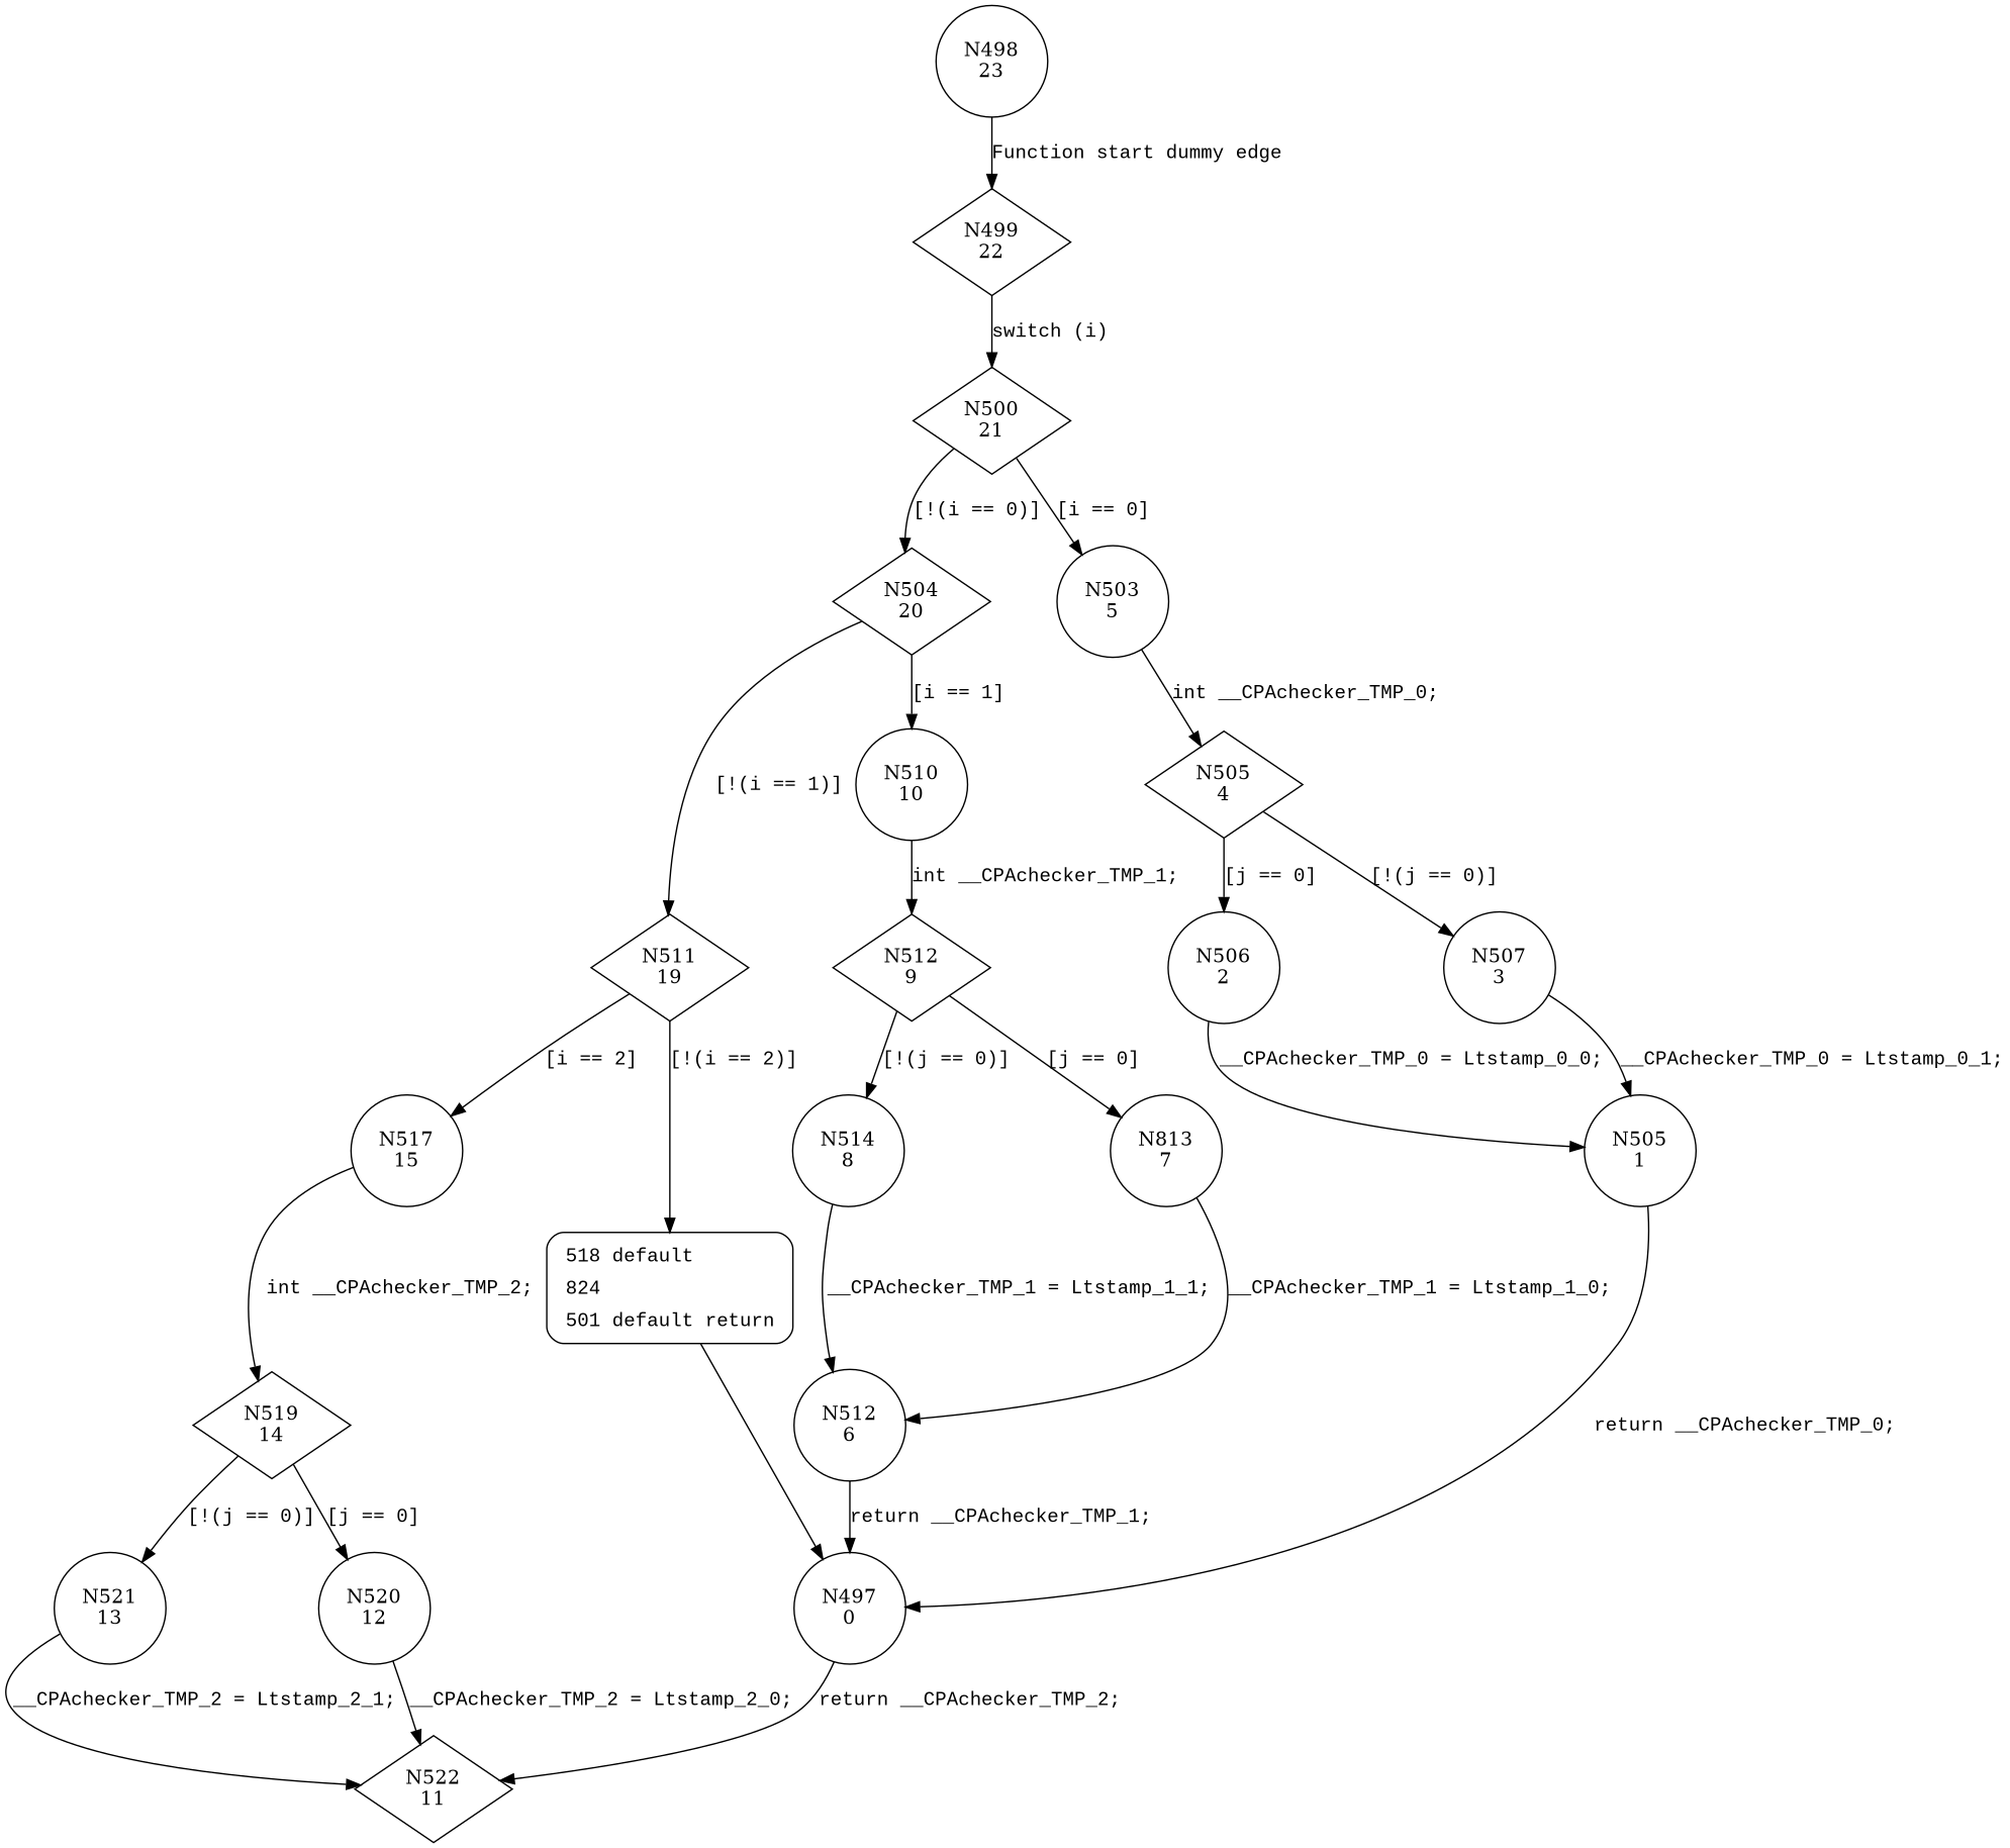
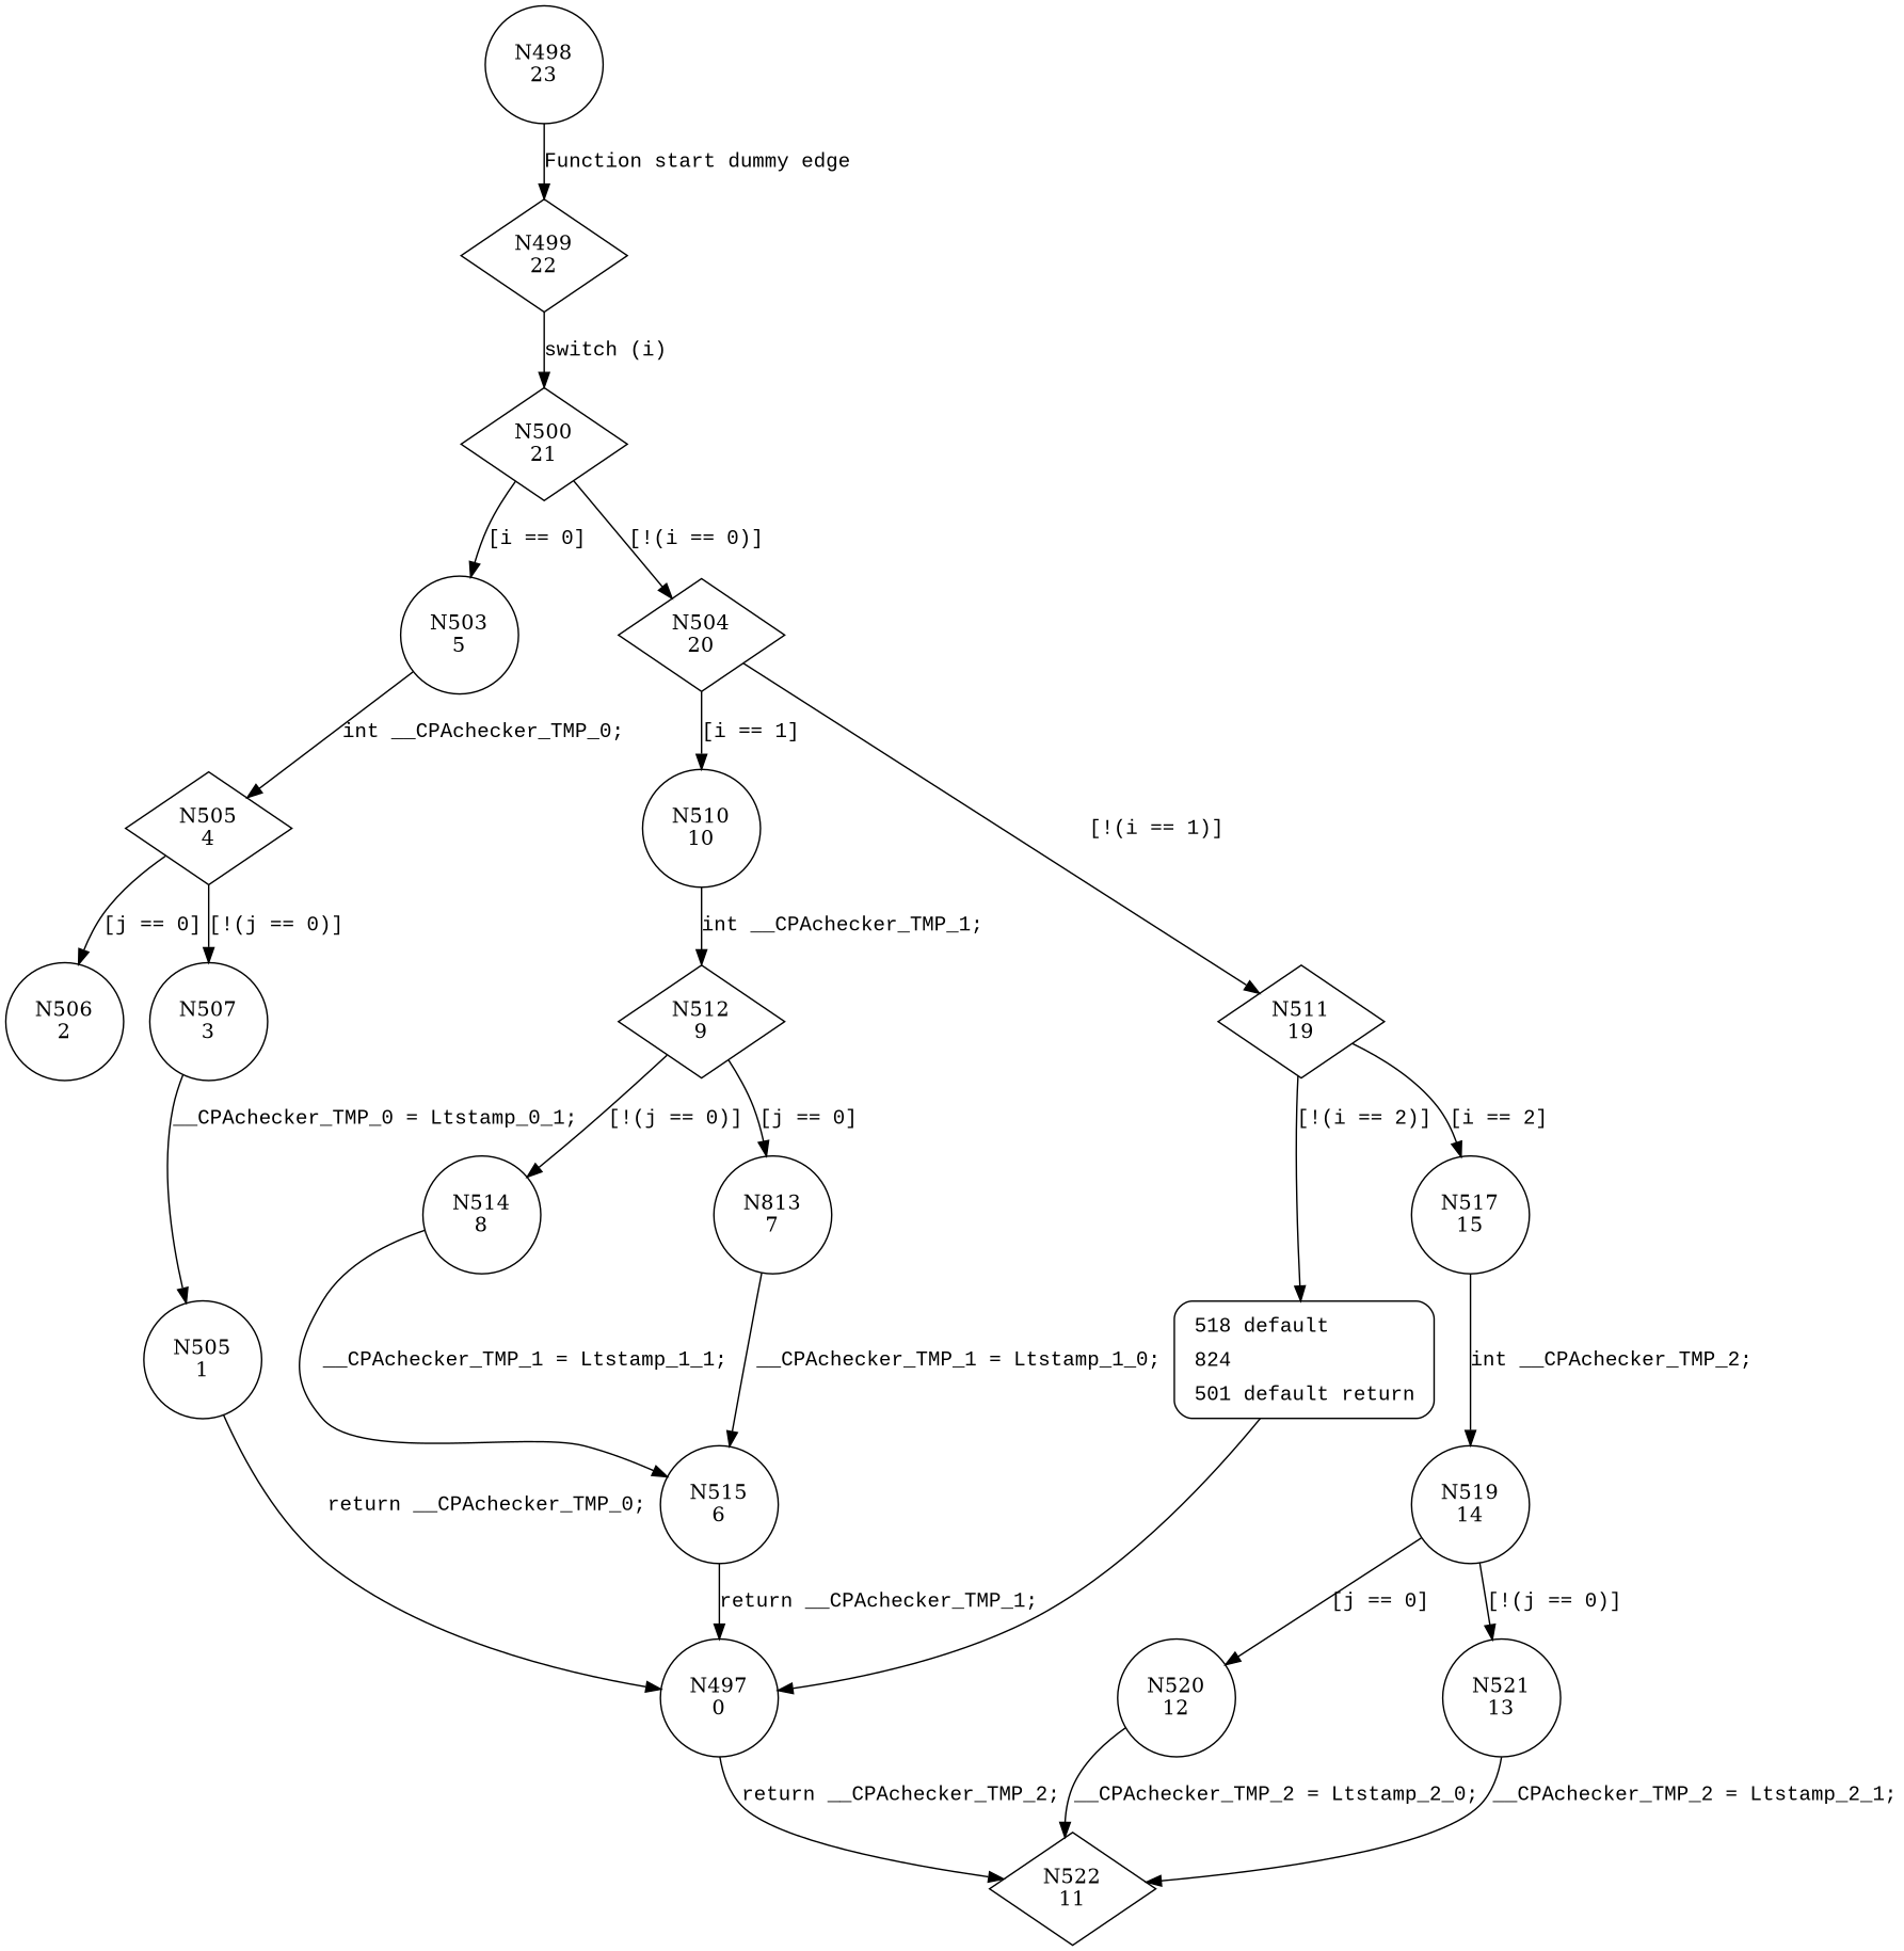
  digraph {
    node [shape=circle]
    edge [fontname="Courier New"]
    n1 [label="N498\n23"]
    n2 [label="N499\n22" shape=diamond]
    n3 [label="N500\n21" shape=diamond]
    n4 [label="N503\n5"]
    n5 [label="N504\n20" shape=diamond]
    n6 [label="N505\n4" shape=diamond]
    n7 [label="N510\n10"]
    n8 [label="N511\n19" shape=diamond]
    n9 [label="N506\n2"]
    n10 [label="N507\n3"]
    n11 [label="N512\n9" shape=diamond]
    n12 [label="N517\n15"]
    n13 [fillcolor=white fontname="Courier New" label=<<table border="0" cellborder="0" cellpadding="3" bgcolor="white"><tr><td align="right">518</td><td align="left">default</td></tr><tr><td align="right">824</td><td align="left"></td></tr><tr><td align="right">501</td><td align="left">default return</td></tr></table>> penwidth=1 shape=Mrecord style="filled,bold"]
    n14 [label="N813\n7"]
    n15 [label="N514\n8"]
-   n16 [label="N519\n14" shape=diamond]
+   n16 [label="N519\n14"]
    n17 [label="N497\n0"]
    n18 [label="N520\n12"]
    n19 [label="N521\n13"]
    n20 [label="N522\n11" shape=diamond]
-   n21 [label="N512\n6"]
+   n21 [label="N515\n6"]
    n22 [label="N505\n1"]
    n1 -> n2 [label="Function start dummy edge"]
    n2 -> n3 [label="switch (i)"]
    n3 -> n4 [label="[i == 0]"]
    n3 -> n5 [label="[!(i == 0)]"]
    n4 -> n6 [label="int __CPAchecker_TMP_0;"]
    n5 -> n7 [label="[i == 1]"]
    n5 -> n8 [label="[!(i == 1)]"]
    n6 -> n9 [label="[j == 0]"]
    n6 -> n10 [label="[!(j == 0)]"]
    n7 -> n11 [label="int __CPAchecker_TMP_1;"]
    n8 -> n12 [label="[i == 2]"]
    n8 -> n13 [label="[!(i == 2)]"]
-   n9 -> n22 [label="__CPAchecker_TMP_0 = Ltstamp_0_0;"]
    n10 -> n22 [label="__CPAchecker_TMP_0 = Ltstamp_0_1;"]
    n11 -> n14 [label="[j == 0]"]
    n11 -> n15 [label="[!(j == 0)]"]
    n12 -> n16 [label="int __CPAchecker_TMP_2;"]
    n13 -> n17 [fontname=""]
    n14 -> n21 [label="__CPAchecker_TMP_1 = Ltstamp_1_0;"]
    n15 -> n21 [label="__CPAchecker_TMP_1 = Ltstamp_1_1;"]
    n16 -> n18 [label="[j == 0]"]
    n16 -> n19 [label="[!(j == 0)]"]
    n17 -> n20 [label="return __CPAchecker_TMP_2;"]
    n18 -> n20 [label="__CPAchecker_TMP_2 = Ltstamp_2_0;"]
    n19 -> n20 [label="__CPAchecker_TMP_2 = Ltstamp_2_1;"]
    n21 -> n17 [label="return __CPAchecker_TMP_1;"]
    n22 -> n17 [label="return __CPAchecker_TMP_0;"]
  }
